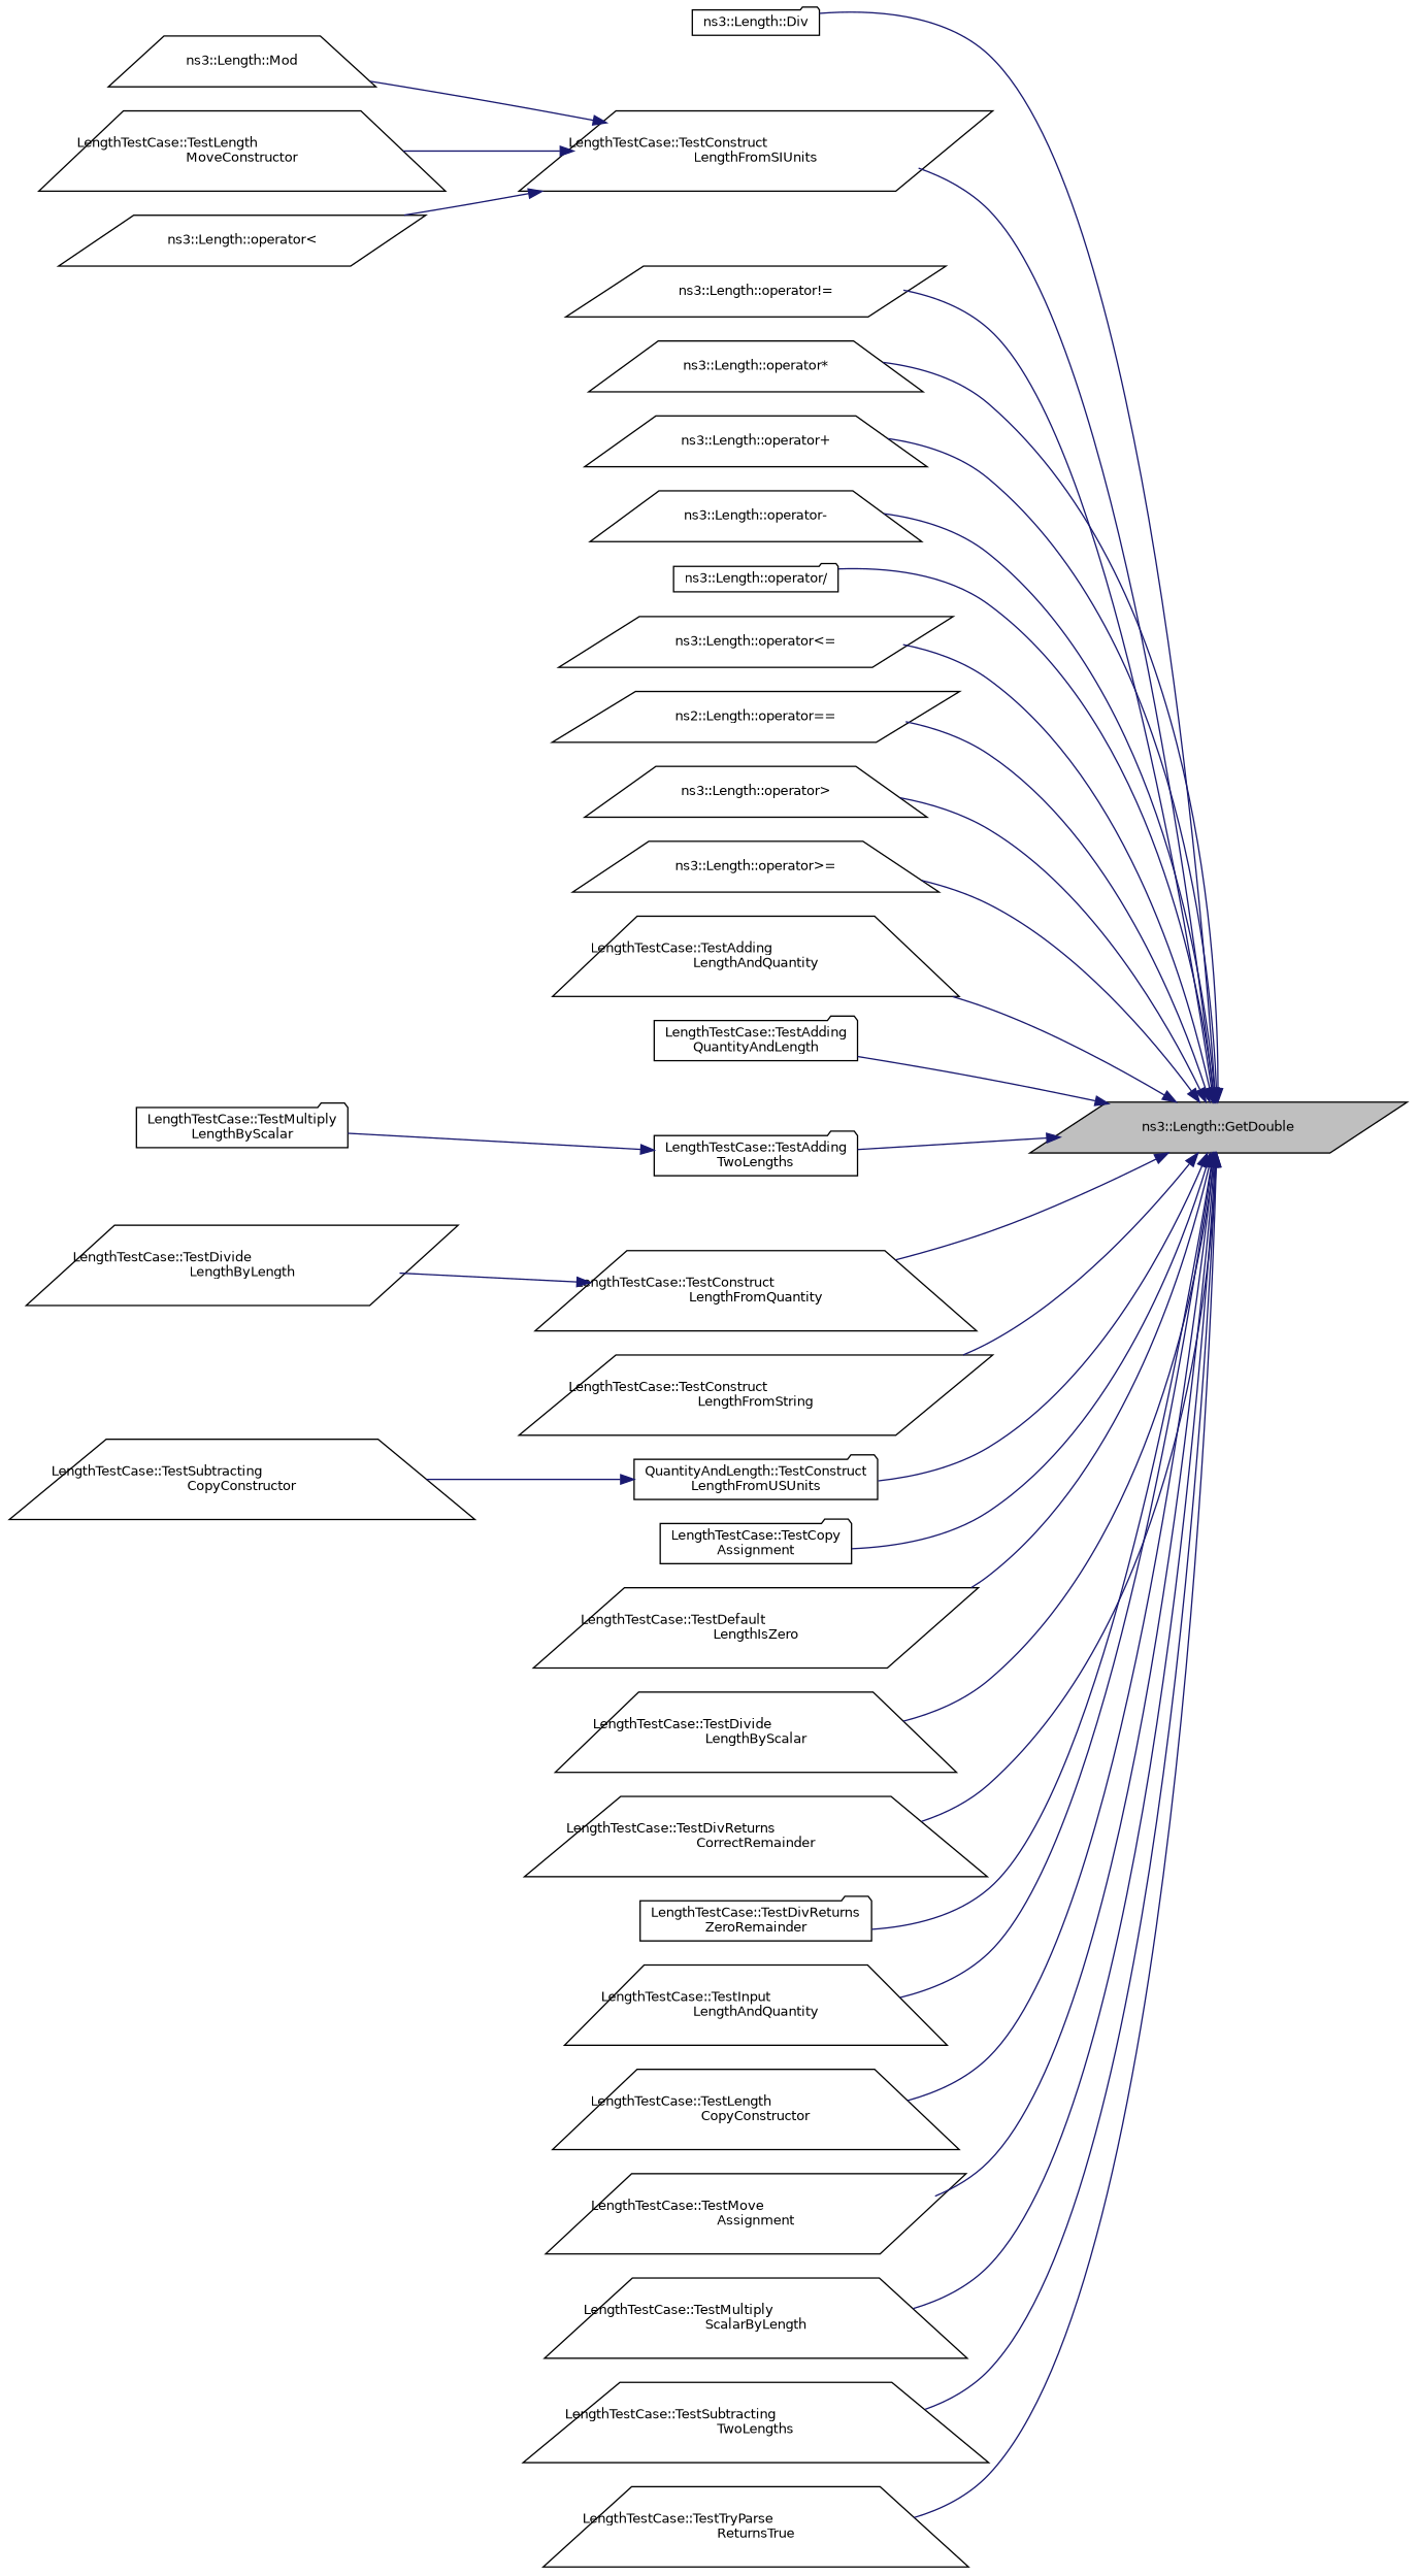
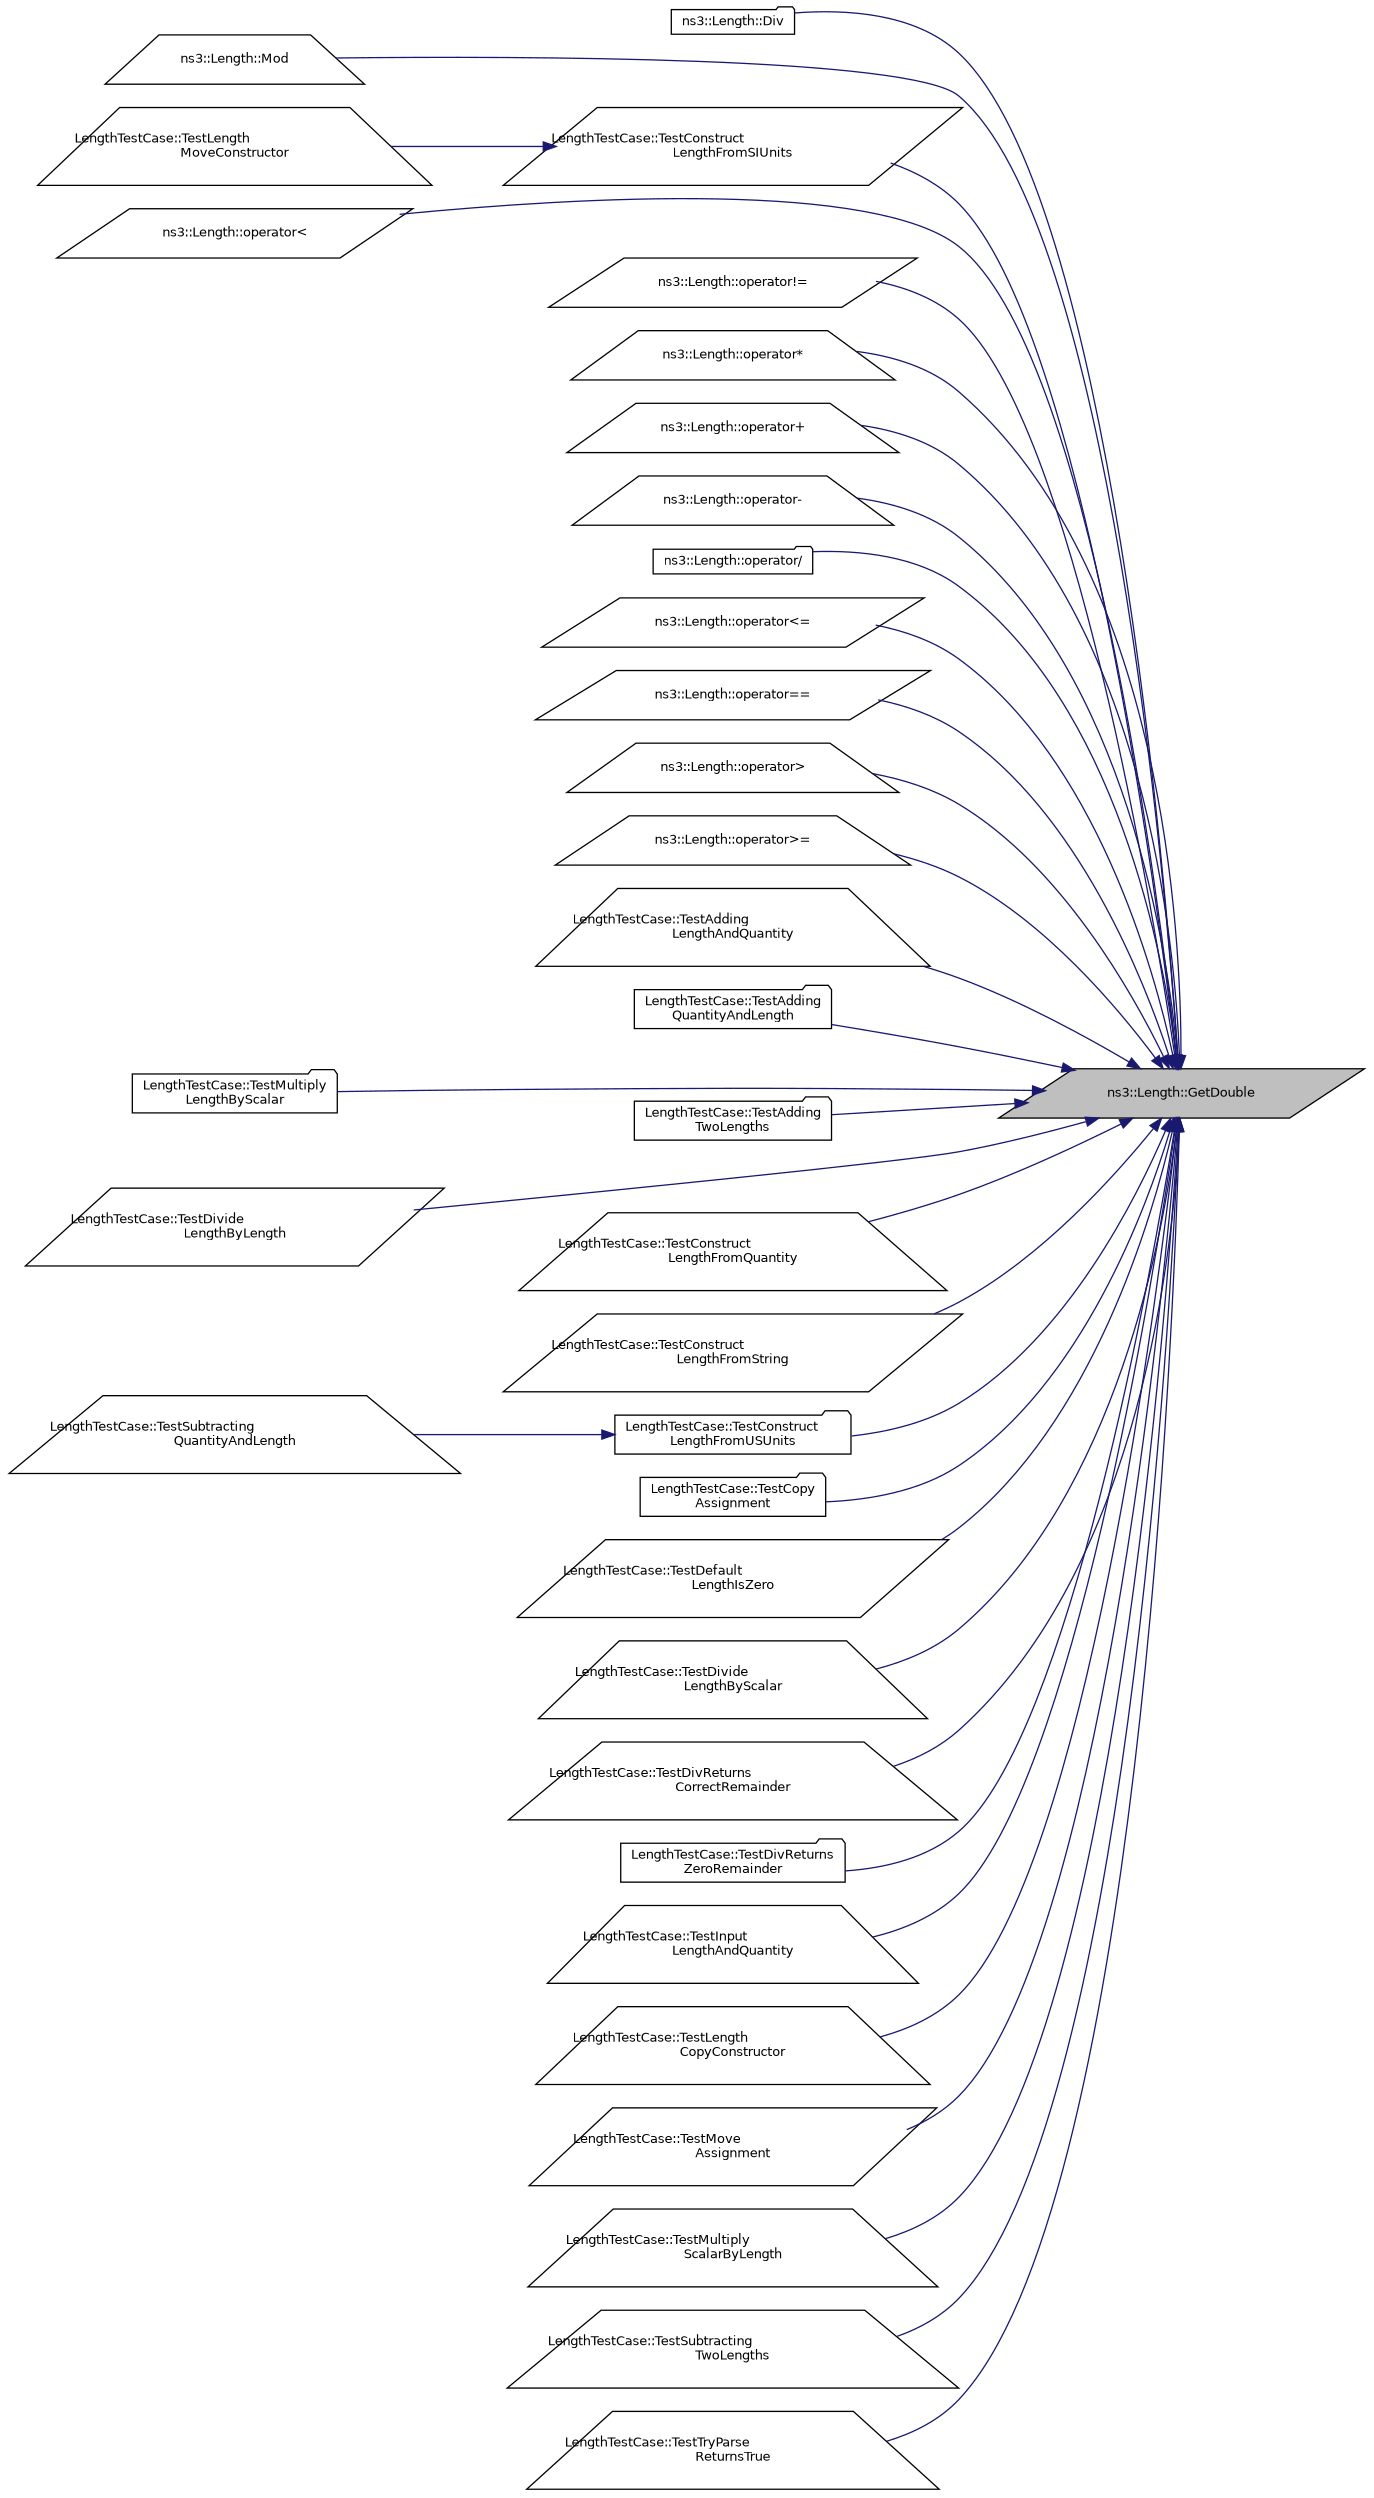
  digraph {
    rankdir=RL
    node [color=black fillcolor=white fontname=Helvetica fontsize=10 shape=trapezium style=filled]
    edge [color=midnightblue dir=back fontname=Helvetica fontsize=10 labelfontname=Helvetica labelfontsize=10 style=solid]
    n1 [fillcolor=grey75 fontcolor=black height=0.2 label="ns3::Length::GetDouble" shape=parallelogram width=0.4]
    n2 [height=0.2 label="ns3::Length::Div" shape=folder width=0.4]
    n3 [height=0.2 label="ns3::Length::Mod" width=0.4]
    n4 [height=0.2 label="ns3::Length::operator!=" shape=parallelogram width=0.4]
    n5 [height=0.2 label="ns3::Length::operator*" width=0.4]
    n6 [height=0.2 label="ns3::Length::operator+" width=0.4]
    n7 [height=0.2 label="ns3::Length::operator-" width=0.4]
    n8 [height=0.2 label="ns3::Length::operator/" shape=folder width=0.4]
    n9 [height=0.2 label="ns3::Length::operator\<" shape=parallelogram width=0.4]
    n10 [height=0.2 label="ns3::Length::operator\<=" shape=parallelogram width=0.4]
-   n11 [height=0.2 label="ns2::Length::operator==" shape=parallelogram width=0.4]
+   n11 [height=0.2 label="ns3::Length::operator==" shape=parallelogram width=0.4]
    n12 [height=0.2 label="ns3::Length::operator\>" width=0.4]
    n13 [height=0.2 label="ns3::Length::operator\>=" width=0.4]
    n14 [height=0.2 label="LengthTestCase::TestAdding\lLengthAndQuantity" width=0.4]
    n15 [height=0.2 label="LengthTestCase::TestAdding\lQuantityAndLength" shape=folder width=0.4]
    n16 [height=0.2 label="LengthTestCase::TestAdding\lTwoLengths" shape=folder width=0.4]
    n17 [height=0.2 label="LengthTestCase::TestConstruct\lLengthFromQuantity" width=0.4]
    n18 [height=0.2 label="LengthTestCase::TestConstruct\lLengthFromSIUnits" shape=parallelogram width=0.4]
    n19 [height=0.2 label="LengthTestCase::TestConstruct\lLengthFromString" shape=parallelogram width=0.4]
-   n20 [height=0.2 label="QuantityAndLength::TestConstruct\lLengthFromUSUnits" shape=folder width=0.4]
+   n20 [height=0.2 label="LengthTestCase::TestConstruct\lLengthFromUSUnits" shape=folder width=0.4]
    n21 [height=0.2 label="LengthTestCase::TestCopy\lAssignment" shape=folder width=0.4]
    n22 [height=0.2 label="LengthTestCase::TestDefault\lLengthIsZero" shape=parallelogram width=0.4]
    n23 [height=0.2 label="LengthTestCase::TestDivide\lLengthByLength" shape=parallelogram width=0.4]
    n24 [height=0.2 label="LengthTestCase::TestDivide\lLengthByScalar" width=0.4]
    n25 [height=0.2 label="LengthTestCase::TestDivReturns\lCorrectRemainder" width=0.4]
    n26 [height=0.2 label="LengthTestCase::TestDivReturns\lZeroRemainder" shape=folder width=0.4]
    n27 [height=0.2 label="LengthTestCase::TestInput\lLengthAndQuantity" width=0.4]
    n28 [height=0.2 label="LengthTestCase::TestLength\lCopyConstructor" width=0.4]
    n29 [height=0.2 label="LengthTestCase::TestMove\lAssignment" shape=parallelogram width=0.4]
    n30 [height=0.2 label="LengthTestCase::TestMultiply\lLengthByScalar" shape=folder width=0.4]
    n31 [height=0.2 label="LengthTestCase::TestMultiply\lScalarByLength" width=0.4]
    n32 [height=0.2 label="LengthTestCase::TestSubtracting\lTwoLengths" width=0.4]
    n33 [height=0.2 label="LengthTestCase::TestTryParse\lReturnsTrue" width=0.4]
    n34 [height=0.2 label="LengthTestCase::TestLength\lMoveConstructor" width=0.4]
-   n35 [height=0.2 label="LengthTestCase::TestSubtracting\lCopyConstructor" width=0.4]
+   n35 [height=0.2 label="LengthTestCase::TestSubtracting\lQuantityAndLength" width=0.4]
    n1 -> n2
-   n18 -> n3
+   n1 -> n3
    n1 -> n4
    n1 -> n5
    n1 -> n6
    n1 -> n7
    n1 -> n8
-   n18 -> n9
+   n1 -> n9
    n1 -> n10
    n1 -> n11
    n1 -> n12
    n1 -> n13
    n1 -> n14
    n1 -> n15
    n1 -> n16
    n1 -> n17
    n1 -> n18
    n1 -> n19
    n1 -> n20
    n1 -> n21
    n1 -> n22
-   n17 -> n23
+   n1 -> n23
    n1 -> n24
    n1 -> n25
    n1 -> n26
    n1 -> n27
    n1 -> n28
    n1 -> n29
-   n16 -> n30
+   n1 -> n30
    n1 -> n31
    n1 -> n32
    n1 -> n33
    n18 -> n34
    n20 -> n35
  }
